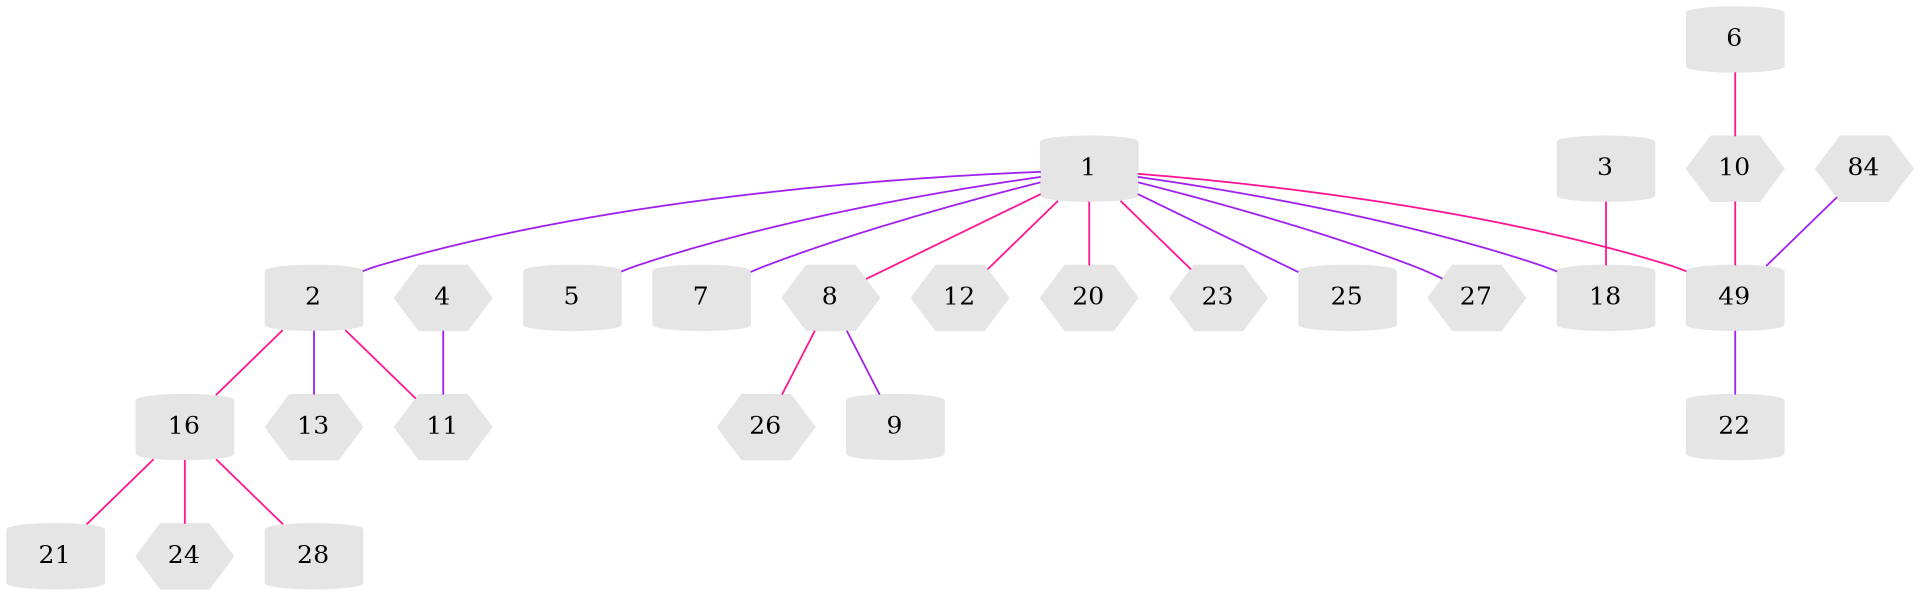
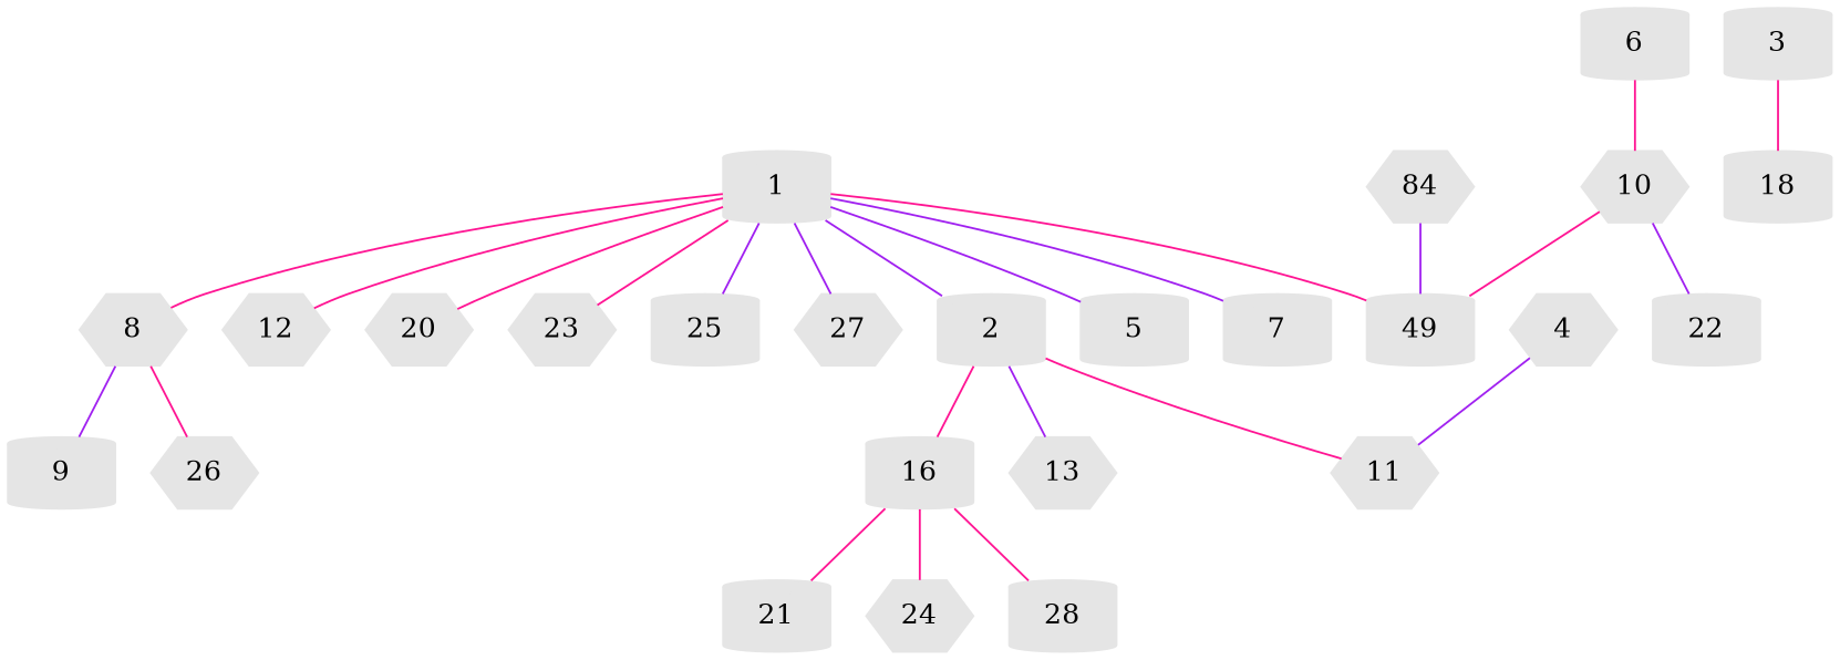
  graph {
    node [color=gray90 shape=cylinder style=filled]
    edge [color=deeppink weight=1.0]
    1
    2
    5
    7
    8 [shape=hexagon]
    12 [shape=hexagon]
    18
    n8 [label=49]
    20 [shape=hexagon]
    23 [shape=hexagon]
    25
    27 [shape=hexagon]
    11 [shape=hexagon]
    13 [shape=hexagon]
    16
    9
    26 [shape=hexagon]
    22
    21
    24 [shape=hexagon]
    28
    3
    4 [shape=hexagon]
    10 [shape=hexagon]
    6
    n26 [label=84 shape=hexagon]
    1 -- 2 [color=purple]
    1 -- 5 [color=purple]
    1 -- 7 [color=purple]
    1 -- 8
    1 -- 12
-   1 -- 18 [color=purple]
    1 -- n8
    1 -- 20
    1 -- 23
    1 -- 25 [color=purple]
    1 -- 27 [color=purple]
    2 -- 11
    2 -- 13 [color=purple]
    2 -- 16
    8 -- 9 [color=purple]
    8 -- 26
-   n8 -- 22 [color=purple]
+   10 -- 22 [color=purple]
    16 -- 21
    16 -- 24
    16 -- 28
    3 -- 18
    4 -- 11 [color=purple]
    10 -- n8
    6 -- 10
    n26 -- n8 [color=purple]
  }
